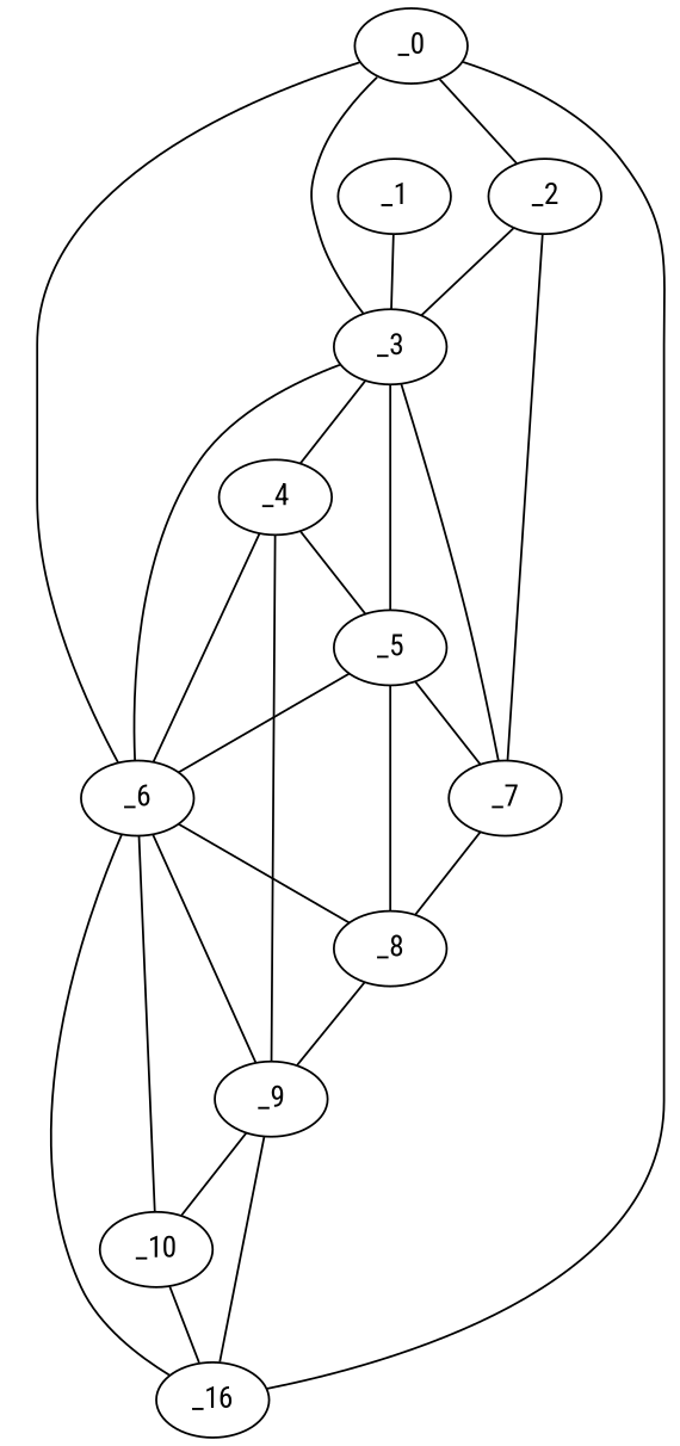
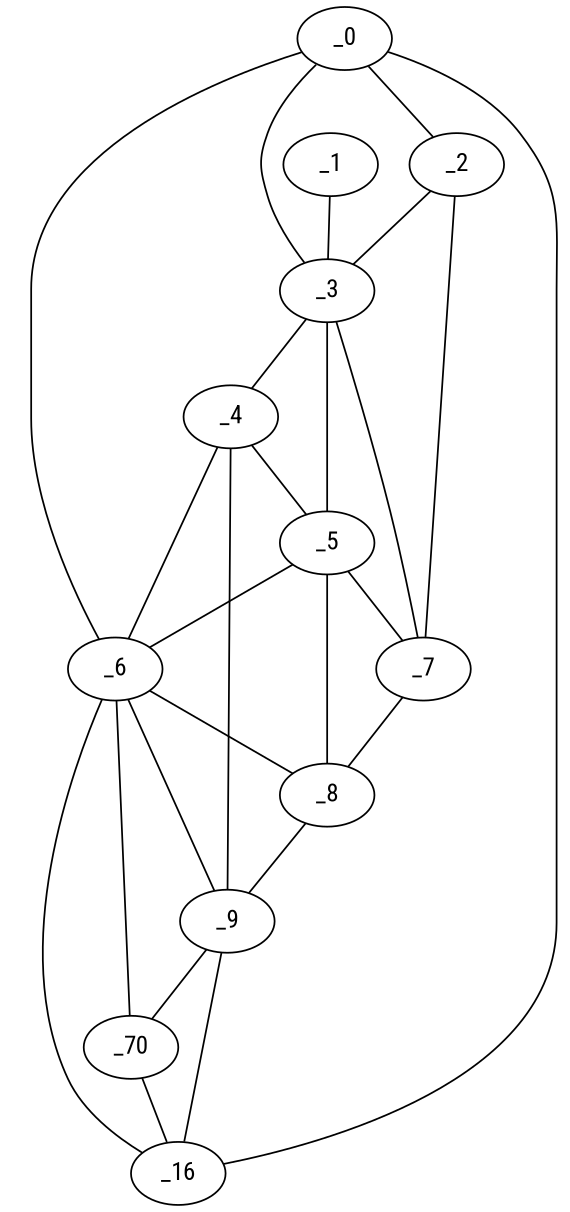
  graph {
    fontname="Roboto Condensed"
    node [fontname="Roboto Condensed"]
    edge [fontname="Roboto Condensed" valence=1]
    _0 [x=5 y=71]
    _2 [x=11 y=56]
    _3 [x=21 y=58]
    _6 [x=44 y=67]
    n5 [label=_16 x=126 y=64]
    _1 [x=10 y=62]
    _7 [x=47 y=41]
    _4 [x=34 y=57]
    _5 [x=42 y=51]
    _8 [x=63 y=43]
    _9 [x=88 y=46]
-   _10 [x=111 y=61]
+   _10 [x=111 y=61 label=_70]
    _0 -- _2
    _0 -- _3 [valence=2]
    _0 -- _6
    _0 -- n5
    _2 -- _3
    _2 -- _7
-   _3 -- _6
    _3 -- _7
    _3 -- _4 [valence=2]
    _3 -- _5 [valence=2]
    _6 -- n5 [valence=2]
    _6 -- _8
    _6 -- _9 [valence=2]
    _6 -- _10
    _1 -- _3 [valence=2]
    _7 -- _8
    _4 -- _6 [valence=2]
    _4 -- _5
    _4 -- _9
    _5 -- _6 [valence=2]
    _5 -- _7 [valence=2]
    _5 -- _8 [valence=2]
    _8 -- _9 [valence=2]
    _9 -- n5
    _9 -- _10 [valence=2]
    _10 -- n5 [valence=2]
  }
